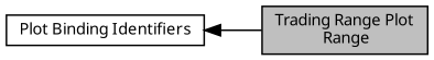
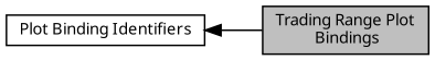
  digraph {
    rankdir=LR
    node [color=black fontname="Lucinda Grande" fontsize=10 shape=box]
    n1 [height=0.2 label="Plot Binding Identifiers" width=0.4]
-   n2 [fillcolor=grey75 fontcolor=black height=0.2 label="Trading Range Plot\l Range" style=filled width=0.4]
+   n2 [fillcolor=grey75 fontcolor=black height=0.2 label="Trading Range Plot\l Bindings" style=filled width=0.4]
    n1 -> n2 [dir=back fontname="Lucinda Grande" fontsize=10 labelfontname="Lucinda Grande" labelfontsize=10 shape=plaintext style=solid]
  }
